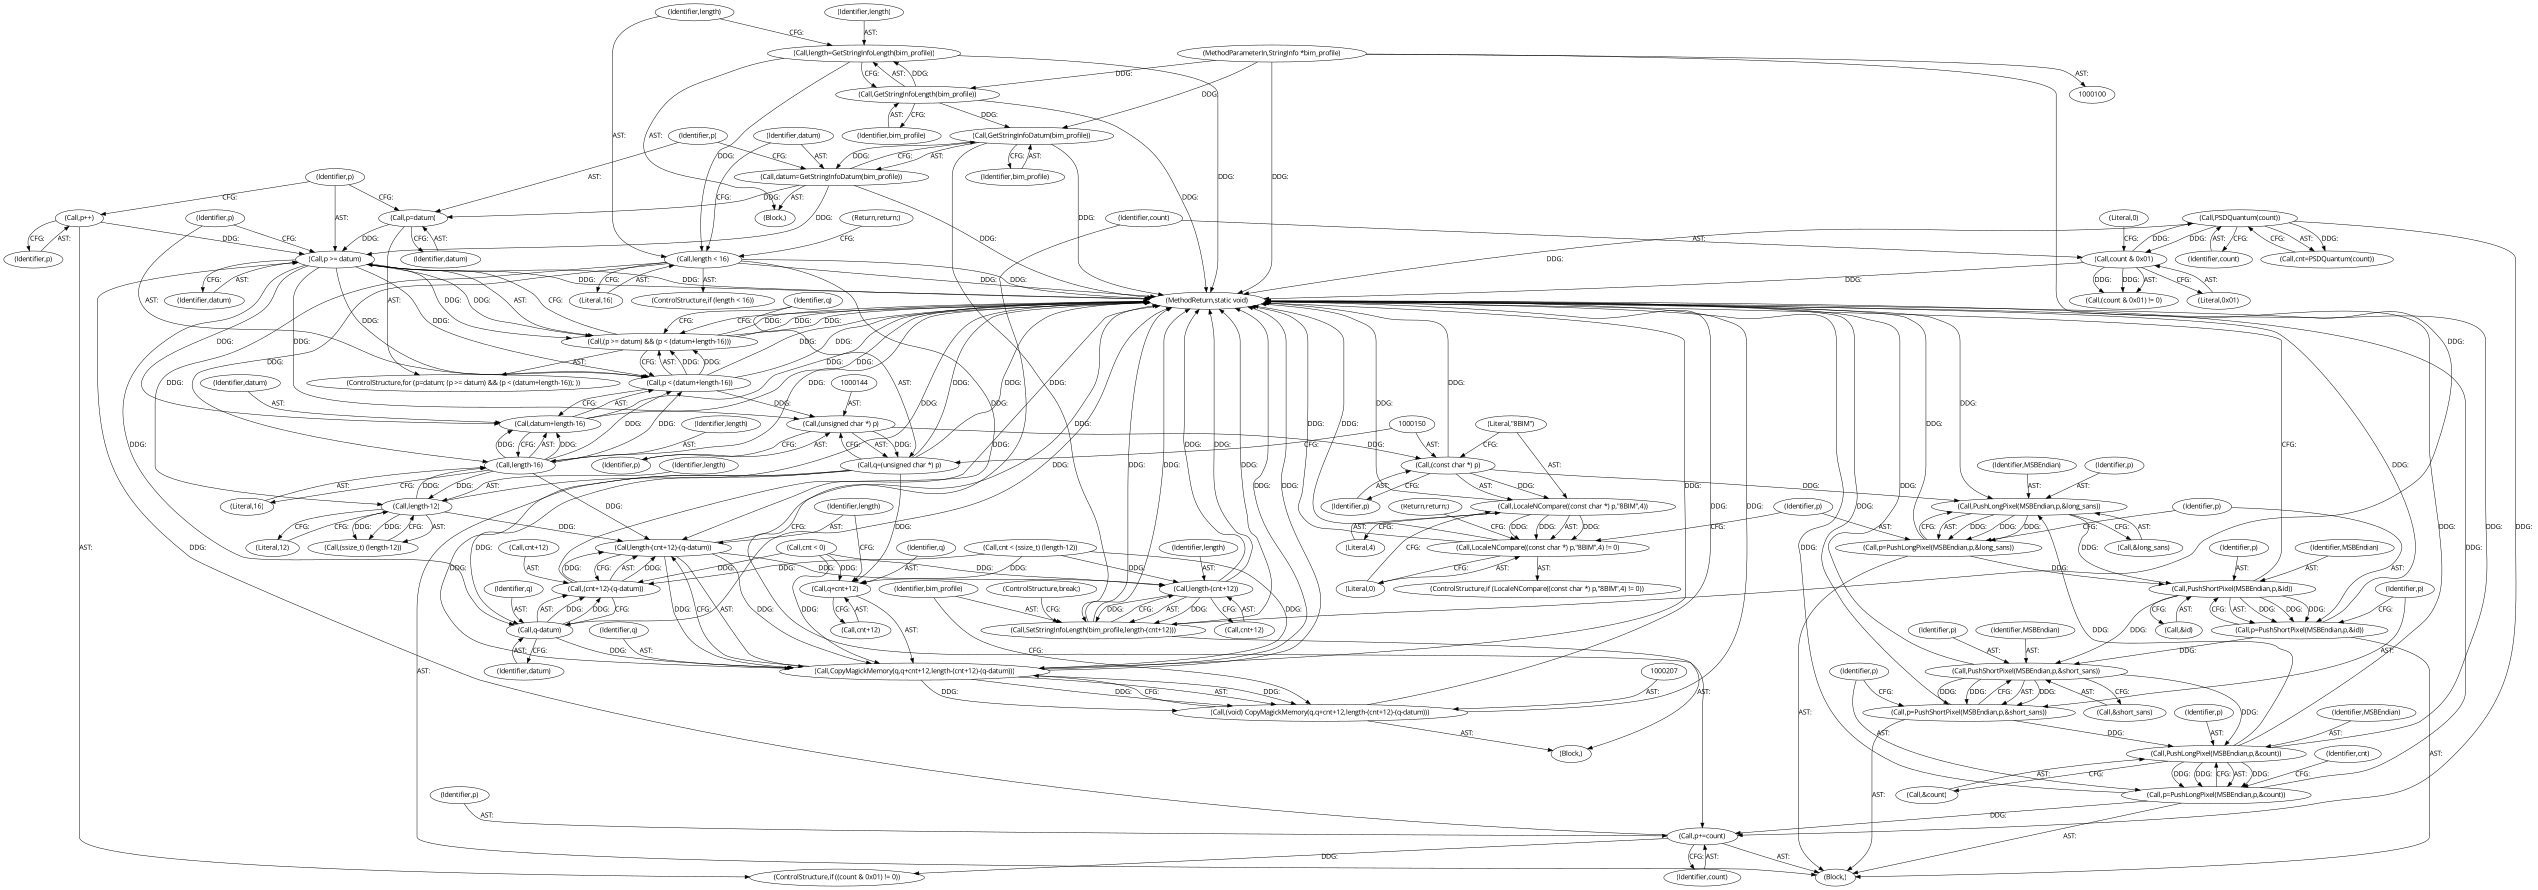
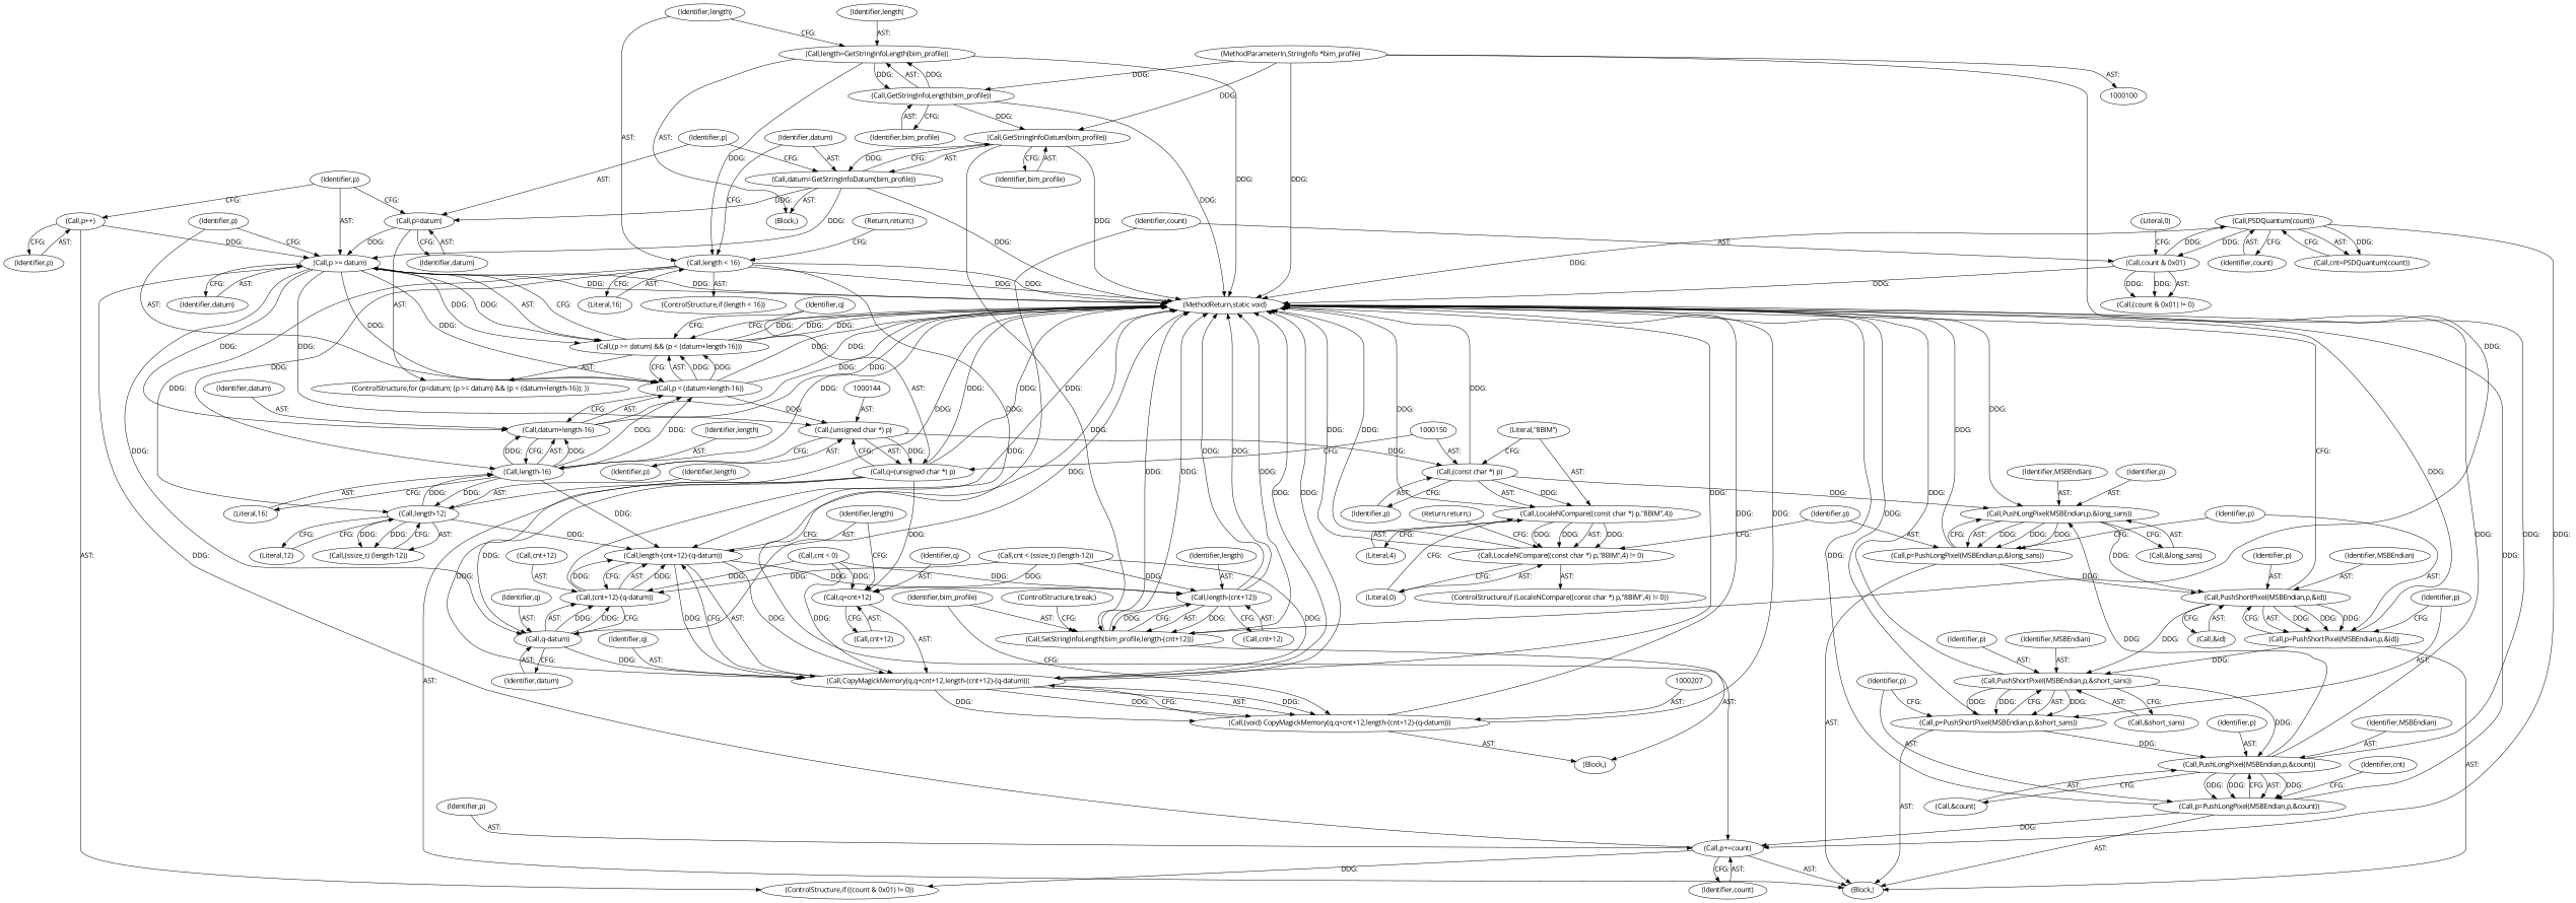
  digraph {
    fontname="Open Sans"
    node [fontname="Open Sans"]
    edge [fontname="Open Sans"]
    n1 [label="(Call,p++)"]
    n2 [label="(Call,p >= datum)"]
    n3 [label="(Identifier,p)"]
    n4 [label="(ControlStructure,if ((count & 0x01) != 0))"]
    n5 [label="(MethodReturn,static void)"]
    n6 [label="(Call,(unsigned char *) p)"]
    n7 [label="(Call,p < (datum+length-16))"]
    n8 [label="(Call,(p >= datum) && (p < (datum+length-16)))"]
    n9 [label="(Call,datum+length-16)"]
    n10 [label="(Call,q-datum)"]
    n11 [label="(Identifier,datum)"]
    n12 [label="(Call,p+=count)"]
    n13 [label="(Identifier,count)"]
    n14 [label="(Block,)"]
    n15 [label="(Call,PSDQuantum(count))"]
    n16 [label="(Call,count & 0x01)"]
    n17 [label="(Call,cnt=PSDQuantum(count))"]
    n18 [label="(Identifier,count)"]
    n19 [label="(Call,(count & 0x01) != 0)"]
-   n20 [label="(Literal,0x01)"]
    n21 [label="(Call,PushLongPixel(MSBEndian,p,&long_sans))"]
    n22 [label="(Call,p=PushLongPixel(MSBEndian,p,&count))"]
    n23 [label="(Call,PushLongPixel(MSBEndian,p,&count))"]
    n24 [label="(Call,&count)"]
    n25 [label="(Call,PushShortPixel(MSBEndian,p,&id))"]
    n26 [label="(Call,p=PushLongPixel(MSBEndian,p,&long_sans))"]
    n27 [label="(Call,&long_sans)"]
    n28 [label="(Call,PushShortPixel(MSBEndian,p,&short_sans))"]
    n29 [label="(Call,p=PushShortPixel(MSBEndian,p,&short_sans))"]
    n30 [label="(Call,&short_sans)"]
    n31 [label="(Call,p=PushShortPixel(MSBEndian,p,&id))"]
    n32 [label="(Call,&id)"]
    n33 [label="(Call,(const char *) p)"]
    n34 [label="(Call,LocaleNCompare((const char *) p,\"8BIM\",4))"]
    n35 [label="(Identifier,p)"]
    n36 [label="(Call,LocaleNCompare((const char *) p,\"8BIM\",4) != 0)"]
    n37 [label="(Literal,4)"]
    n38 [label="(Call,q=(unsigned char *) p)"]
    n39 [label="(Identifier,p)"]
    n40 [label="(Call,CopyMagickMemory(q,q+cnt+12,length-(cnt+12)-(q-datum)))"]
    n41 [label="(Call,q+cnt+12)"]
    n42 [label="(ControlStructure,for (p=datum; (p >= datum) && (p < (datum+length-16)); ))"]
    n43 [label="(Call,length-16)"]
    n44 [label="(Call,(cnt+12)-(q-datum))"]
    n45 [label="(Identifier,datum)"]
    n46 [label="(Call,p=datum)"]
    n47 [label="(Identifier,datum)"]
    n48 [label="(Call,datum=GetStringInfoDatum(bim_profile))"]
    n49 [label="(Call,GetStringInfoDatum(bim_profile))"]
    n50 [label="(Block,)"]
    n51 [label="(Call,SetStringInfoLength(bim_profile,length-(cnt+12)))"]
    n52 [label="(Identifier,bim_profile)"]
    n53 [label="(Block,)"]
    n54 [label="(Call,length-(cnt+12))"]
    n55 [label="(Call,GetStringInfoLength(bim_profile))"]
    n56 [label="(Call,length=GetStringInfoLength(bim_profile))"]
    n57 [label="(Identifier,bim_profile)"]
    n58 [label="(Call,length < 16)"]
    n59 [label="(MethodParameterIn,StringInfo *bim_profile)"]
    1000100
    n61 [label="(Call,length-12)"]
    n62 [label="(Call,length-(cnt+12)-(q-datum))"]
    n63 [label="(Literal,16)"]
    n64 [label="(Call,(ssize_t) (length-12))"]
    n65 [label="(Literal,12)"]
    n66 [label="(Literal,16)"]
    n67 [label="(ControlStructure,if (length < 16))"]
    n68 [label="(Call,(void) CopyMagickMemory(q,q+cnt+12,length-(cnt+12)-(q-datum)))"]
    n69 [label="(Call,cnt+12)"]
    n70 [label="(Call,cnt+12)"]
    n71 [label="(ControlStructure,if (LocaleNCompare((const char *) p,\"8BIM\",4) != 0))"]
    n72 [label="(Literal,0)"]
    n73 [label="(Return,return;)"]
    n74 [label="(Identifier,q)"]
    n75 [label="(Identifier,p)"]
    n76 [label="(Literal,0)"]
    n77 [label="(Identifier,p)"]
    n78 [label="(Identifier,length)"]
    n79 [label="(Identifier,p)"]
    n80 [label="(Identifier,q)"]
    n81 [label="(Identifier,length)"]
    n82 [label="(Identifier,p)"]
    n83 [label="(Identifier,p)"]
    n84 [label="(Call,cnt < 0)"]
    n85 [label="(Identifier,datum)"]
    n86 [label="(Identifier,q)"]
    n87 [label="(Identifier,p)"]
    n88 [label="(Identifier,length)"]
    n89 [label="(Identifier,p)"]
    n90 [label="(Identifier,length)"]
    n91 [label="(ControlStructure,break;)"]
    n92 [label="(Identifier,q)"]
    n93 [label="(Identifier,p)"]
    n94 [label="(Return,return;)"]
    n95 [label="(Identifier,length)"]
    n96 [label="(Identifier,datum)"]
    n97 [label="(Identifier,p)"]
    n98 [label="(Literal,\"8BIM\")"]
    n99 [label="(Identifier,MSBEndian)"]
    n100 [label="(Call,cnt < (ssize_t) (length-12))"]
    n101 [label="(Identifier,MSBEndian)"]
    n102 [label="(Identifier,bim_profile)"]
    n103 [label="(Identifier,length)"]
    n104 [label="(Identifier,p)"]
    n105 [label="(Identifier,MSBEndian)"]
    n106 [label="(Identifier,p)"]
    n107 [label="(Identifier,count)"]
    n108 [label="(Identifier,MSBEndian)"]
    n109 [label="(Call,cnt+12)"]
    n110 [label="(Identifier,cnt)"]
    n111 [label="(Identifier,p)"]
    1000150
    1000144
    1000207
    n1 -> n2 [label="DDG: "]
    n1 -> n3 [label="CFG: "]
    n1 -> n4 [label="AST: "]
    n2 -> n5 [label="DDG: "]
    n2 -> n5 [label="DDG: "]
    n2 -> n6 [label="DDG: "]
    n2 -> n7 [label="DDG: "]
    n2 -> n7 [label="DDG: "]
    n2 -> n8 [label="AST: "]
    n2 -> n8 [label="DDG: "]
    n2 -> n8 [label="DDG: "]
    n2 -> n9 [label="DDG: "]
    n2 -> n10 [label="DDG: "]
    n2 -> n11 [label="CFG: "]
    n3 -> n1 [label="AST: "]
    n5 -> n8 [label="CFG: "]
    n5 -> n21 [label="DDG: "]
    n6 -> n33 [label="DDG: "]
    n6 -> n38 [label="AST: "]
    n6 -> n38 [label="DDG: "]
    n6 -> n39 [label="CFG: "]
    n7 -> n5 [label="DDG: "]
    n7 -> n5 [label="DDG: "]
    n7 -> n6 [label="DDG: "]
    n7 -> n8 [label="AST: "]
    n7 -> n8 [label="DDG: "]
    n7 -> n8 [label="DDG: "]
    n7 -> n9 [label="CFG: "]
    n8 -> n2 [label="CFG: "]
    n8 -> n5 [label="DDG: "]
    n8 -> n5 [label="DDG: "]
    n8 -> n5 [label="DDG: "]
    n8 -> n7 [label="CFG: "]
    n8 -> n42 [label="AST: "]
    n9 -> n5 [label="DDG: "]
    n9 -> n5 [label="DDG: "]
    n9 -> n7 [label="AST: "]
    n9 -> n43 [label="CFG: "]
    n10 -> n5 [label="DDG: "]
    n10 -> n40 [label="DDG: "]
    n10 -> n44 [label="AST: "]
    n10 -> n44 [label="DDG: "]
    n10 -> n44 [label="DDG: "]
    n10 -> n45 [label="CFG: "]
    n11 -> n2 [label="AST: "]
    n12 -> n2 [label="DDG: "]
    n12 -> n4 [label="DDG: "]
    n12 -> n13 [label="CFG: "]
    n12 -> n14 [label="AST: "]
    n13 -> n12 [label="AST: "]
    n15 -> n5 [label="DDG: "]
    n15 -> n12 [label="DDG: "]
    n15 -> n16 [label="DDG: "]
    n15 -> n17 [label="AST: "]
    n15 -> n17 [label="DDG: "]
    n15 -> n18 [label="CFG: "]
    n16 -> n5 [label="DDG: "]
    n16 -> n15 [label="DDG: "]
    n16 -> n19 [label="AST: "]
    n16 -> n19 [label="DDG: "]
    n16 -> n19 [label="DDG: "]
-   n16 -> n20 [label="CFG: "]
    n17 -> n15 [label="CFG: "]
    n18 -> n15 [label="AST: "]
-   n20 -> n16 [label="AST: "]
    n21 -> n25 [label="DDG: "]
    n21 -> n26 [label="AST: "]
    n21 -> n26 [label="DDG: "]
    n21 -> n26 [label="DDG: "]
    n21 -> n26 [label="DDG: "]
    n21 -> n27 [label="CFG: "]
    n22 -> n5 [label="DDG: "]
    n22 -> n5 [label="DDG: "]
    n22 -> n12 [label="DDG: "]
    n22 -> n14 [label="AST: "]
    n22 -> n23 [label="CFG: "]
    n23 -> n5 [label="DDG: "]
    n23 -> n5 [label="DDG: "]
    n23 -> n21 [label="DDG: "]
    n23 -> n22 [label="AST: "]
    n23 -> n22 [label="DDG: "]
    n23 -> n22 [label="DDG: "]
    n23 -> n22 [label="DDG: "]
    n23 -> n24 [label="CFG: "]
    n24 -> n23 [label="AST: "]
    n25 -> n5 [label="CFG: "]
    n25 -> n28 [label="DDG: "]
    n25 -> n31 [label="AST: "]
    n25 -> n31 [label="DDG: "]
    n25 -> n31 [label="DDG: "]
    n25 -> n31 [label="DDG: "]
    n25 -> n32 [label="CFG: "]
    n26 -> n5 [label="DDG: "]
    n26 -> n14 [label="AST: "]
    n26 -> n21 [label="CFG: "]
    n26 -> n25 [label="DDG: "]
    n27 -> n21 [label="AST: "]
    n28 -> n5 [label="DDG: "]
    n28 -> n23 [label="DDG: "]
    n28 -> n29 [label="AST: "]
    n28 -> n29 [label="DDG: "]
    n28 -> n29 [label="DDG: "]
    n28 -> n29 [label="DDG: "]
    n28 -> n30 [label="CFG: "]
    n29 -> n5 [label="DDG: "]
    n29 -> n14 [label="AST: "]
    n29 -> n23 [label="DDG: "]
    n29 -> n28 [label="CFG: "]
    n30 -> n28 [label="AST: "]
    n31 -> n5 [label="DDG: "]
    n31 -> n14 [label="AST: "]
    n31 -> n25 [label="CFG: "]
    n31 -> n28 [label="DDG: "]
    n32 -> n25 [label="AST: "]
    n33 -> n5 [label="DDG: "]
    n33 -> n21 [label="DDG: "]
    n33 -> n34 [label="AST: "]
    n33 -> n34 [label="DDG: "]
    n33 -> n35 [label="CFG: "]
    n34 -> n5 [label="DDG: "]
    n34 -> n36 [label="AST: "]
    n34 -> n36 [label="DDG: "]
    n34 -> n36 [label="DDG: "]
    n34 -> n36 [label="DDG: "]
    n34 -> n37 [label="CFG: "]
    n35 -> n33 [label="AST: "]
    n36 -> n5 [label="DDG: "]
    n36 -> n5 [label="DDG: "]
    n36 -> n71 [label="AST: "]
    n36 -> n72 [label="CFG: "]
    n37 -> n34 [label="AST: "]
    n38 -> n5 [label="DDG: "]
    n38 -> n5 [label="DDG: "]
    n38 -> n6 [label="CFG: "]
    n38 -> n10 [label="DDG: "]
    n38 -> n14 [label="AST: "]
    n38 -> n40 [label="DDG: "]
    n38 -> n41 [label="DDG: "]
    n39 -> n6 [label="AST: "]
    n40 -> n5 [label="DDG: "]
    n40 -> n5 [label="DDG: "]
    n40 -> n5 [label="DDG: "]
    n40 -> n62 [label="CFG: "]
    n40 -> n68 [label="AST: "]
    n40 -> n68 [label="DDG: "]
    n40 -> n68 [label="DDG: "]
    n40 -> n68 [label="DDG: "]
    n41 -> n40 [label="AST: "]
    n41 -> n69 [label="CFG: "]
    n43 -> n5 [label="DDG: "]
    n43 -> n7 [label="DDG: "]
    n43 -> n7 [label="DDG: "]
    n43 -> n9 [label="AST: "]
    n43 -> n9 [label="DDG: "]
    n43 -> n9 [label="DDG: "]
    n43 -> n61 [label="DDG: "]
    n43 -> n62 [label="DDG: "]
    n43 -> n63 [label="CFG: "]
    n44 -> n5 [label="DDG: "]
    n44 -> n10 [label="CFG: "]
    n44 -> n62 [label="AST: "]
    n44 -> n62 [label="DDG: "]
    n44 -> n62 [label="DDG: "]
    n45 -> n10 [label="AST: "]
    n46 -> n2 [label="DDG: "]
    n46 -> n42 [label="AST: "]
    n46 -> n47 [label="CFG: "]
    n47 -> n46 [label="AST: "]
    n48 -> n2 [label="DDG: "]
    n48 -> n5 [label="DDG: "]
    n48 -> n46 [label="DDG: "]
    n48 -> n49 [label="CFG: "]
    n48 -> n50 [label="AST: "]
    n49 -> n5 [label="DDG: "]
    n49 -> n48 [label="AST: "]
    n49 -> n48 [label="DDG: "]
    n49 -> n51 [label="DDG: "]
    n49 -> n52 [label="CFG: "]
    n51 -> n5 [label="DDG: "]
    n51 -> n5 [label="DDG: "]
    n51 -> n5 [label="DDG: "]
    n51 -> n53 [label="AST: "]
    n51 -> n54 [label="CFG: "]
    n52 -> n49 [label="AST: "]
    n54 -> n5 [label="DDG: "]
    n54 -> n5 [label="DDG: "]
    n54 -> n51 [label="AST: "]
    n54 -> n51 [label="DDG: "]
    n54 -> n51 [label="DDG: "]
    n54 -> n70 [label="CFG: "]
    n55 -> n5 [label="DDG: "]
    n55 -> n49 [label="DDG: "]
    n55 -> n56 [label="AST: "]
    n55 -> n56 [label="DDG: "]
    n55 -> n57 [label="CFG: "]
    n56 -> n5 [label="DDG: "]
    n56 -> n50 [label="AST: "]
-   n56 -> n55 [label="CFG: "]
+   n56 -> n55 [label="DDG: "]
    n56 -> n58 [label="DDG: "]
    n57 -> n55 [label="AST: "]
    n58 -> n5 [label="DDG: "]
    n58 -> n5 [label="DDG: "]
    n58 -> n43 [label="DDG: "]
    n58 -> n61 [label="DDG: "]
    n58 -> n62 [label="DDG: "]
    n58 -> n66 [label="CFG: "]
    n58 -> n67 [label="AST: "]
    n59 -> n5 [label="DDG: "]
    n59 -> n49 [label="DDG: "]
    n59 -> n51 [label="DDG: "]
    n59 -> n55 [label="DDG: "]
    n59 -> 1000100 [label="AST: "]
    n61 -> n5 [label="DDG: "]
    n61 -> n43 [label="DDG: "]
    n61 -> n62 [label="DDG: "]
    n61 -> n64 [label="AST: "]
    n61 -> n64 [label="DDG: "]
    n61 -> n64 [label="DDG: "]
    n61 -> n65 [label="CFG: "]
    n62 -> n5 [label="DDG: "]
    n62 -> n40 [label="AST: "]
    n62 -> n40 [label="DDG: "]
    n62 -> n40 [label="DDG: "]
    n62 -> n44 [label="CFG: "]
    n62 -> n54 [label="DDG: "]
    n63 -> n43 [label="AST: "]
    n64 -> n61 [label="CFG: "]
    n65 -> n61 [label="CFG: "]
    n66 -> n58 [label="AST: "]
    n68 -> n5 [label="DDG: "]
    n68 -> n5 [label="DDG: "]
    n68 -> n40 [label="CFG: "]
    n68 -> n53 [label="AST: "]
    n69 -> n41 [label="AST: "]
    n70 -> n54 [label="AST: "]
    n72 -> n34 [label="CFG: "]
    n72 -> n36 [label="AST: "]
    n73 -> n58 [label="CFG: "]
    n74 -> n41 [label="AST: "]
    n75 -> n22 [label="AST: "]
    n75 -> n29 [label="CFG: "]
    n76 -> n16 [label="CFG: "]
    n77 -> n12 [label="AST: "]
    n78 -> n56 [label="CFG: "]
    n78 -> n58 [label="AST: "]
    n79 -> n2 [label="CFG: "]
    n79 -> n7 [label="AST: "]
    n80 -> n40 [label="AST: "]
    n81 -> n54 [label="AST: "]
    n82 -> n25 [label="AST: "]
    n83 -> n29 [label="AST: "]
    n83 -> n31 [label="CFG: "]
    n84 -> n40 [label="DDG: "]
    n84 -> n41 [label="DDG: "]
    n84 -> n44 [label="DDG: "]
    n84 -> n54 [label="DDG: "]
    n85 -> n48 [label="AST: "]
    n85 -> n58 [label="CFG: "]
    n86 -> n8 [label="CFG: "]
    n86 -> n38 [label="AST: "]
    n87 -> n26 [label="CFG: "]
    n87 -> n31 [label="AST: "]
    n88 -> n43 [label="AST: "]
    n89 -> n21 [label="AST: "]
    n90 -> n41 [label="CFG: "]
    n90 -> n62 [label="AST: "]
    n91 -> n51 [label="CFG: "]
    n92 -> n10 [label="AST: "]
    n93 -> n26 [label="AST: "]
    n93 -> n36 [label="CFG: "]
    n94 -> n36 [label="CFG: "]
    n95 -> n56 [label="AST: "]
    n96 -> n9 [label="AST: "]
    n97 -> n28 [label="AST: "]
    n98 -> n33 [label="CFG: "]
    n98 -> n34 [label="AST: "]
    n99 -> n25 [label="AST: "]
    n100 -> n40 [label="DDG: "]
    n100 -> n41 [label="DDG: "]
    n100 -> n44 [label="DDG: "]
    n100 -> n54 [label="DDG: "]
    n101 -> n23 [label="AST: "]
    n102 -> n51 [label="AST: "]
    n102 -> n68 [label="CFG: "]
    n103 -> n61 [label="AST: "]
    n104 -> n1 [label="CFG: "]
    n104 -> n2 [label="AST: "]
    n104 -> n46 [label="CFG: "]
    n105 -> n21 [label="AST: "]
    n106 -> n46 [label="AST: "]
    n106 -> n48 [label="CFG: "]
    n107 -> n12 [label="CFG: "]
    n107 -> n16 [label="AST: "]
    n108 -> n28 [label="AST: "]
    n109 -> n44 [label="AST: "]
    n110 -> n22 [label="CFG: "]
    n111 -> n23 [label="AST: "]
    1000150 -> n33 [label="AST: "]
    1000150 -> n38 [label="CFG: "]
    1000144 -> n6 [label="AST: "]
    1000207 -> n68 [label="AST: "]
  }
